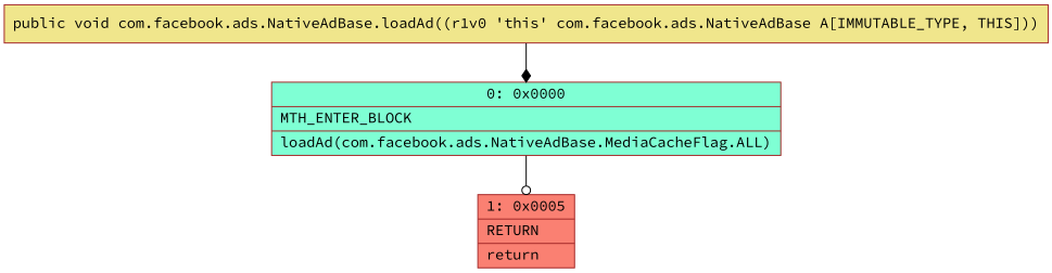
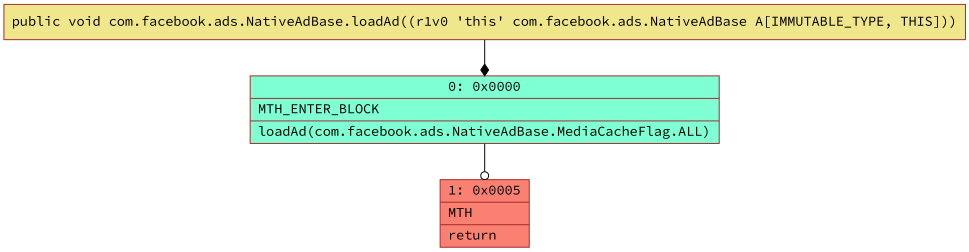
  digraph {
    fontname="Source Code Pro"
    node [shape=record style=filled color=brown fontname="Source Code Pro"]
    edge [fontname="Source Code Pro"]
    n1 [label="{0\:\ 0x0000|MTH_ENTER_BLOCK\l|loadAd(com.facebook.ads.NativeAdBase.MediaCacheFlag.ALL)\l}" fillcolor=aquamarine]
-   n2 [label="{1\:\ 0x0005|RETURN\l|return\l}" fillcolor=salmon]
+   n2 [label="{1\:\ 0x0005|MTH\l|return\l}" fillcolor=salmon]
    n3 [label="{public void com.facebook.ads.NativeAdBase.loadAd((r1v0 'this' com.facebook.ads.NativeAdBase A[IMMUTABLE_TYPE, THIS])) }" fillcolor=khaki]
    n1 -> n2 [arrowhead=odot]
    n3 -> n1 [arrowhead=diamond]
  }
